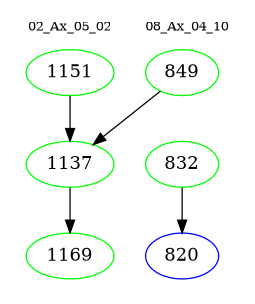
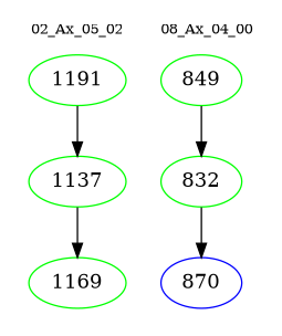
  digraph {
    node [color=green]
    edge [color=black]
-   n1 [label=1151]
+   n1 [label=1191]
    n2 [label=1137]
    n3 [label=1169]
    n4 [label=849]
    n5 [label=832]
-   n6 [color=blue label=820]
+   n6 [color=blue label=870]
    subgraph cluster_1 {
      color=white
      fontsize=10
      label="02_Ax_05_02"
      n1
      n2
      n3
    }
    subgraph cluster_2 {
      color=white
      fontsize=10
-     label="08_Ax_04_10"
+     label="08_Ax_04_00"
      n4
      n5
      n6
    }
    n1 -> n2
    n2 -> n3
-   n4 -> n2
+   n4 -> n5
    n5 -> n6
  }
